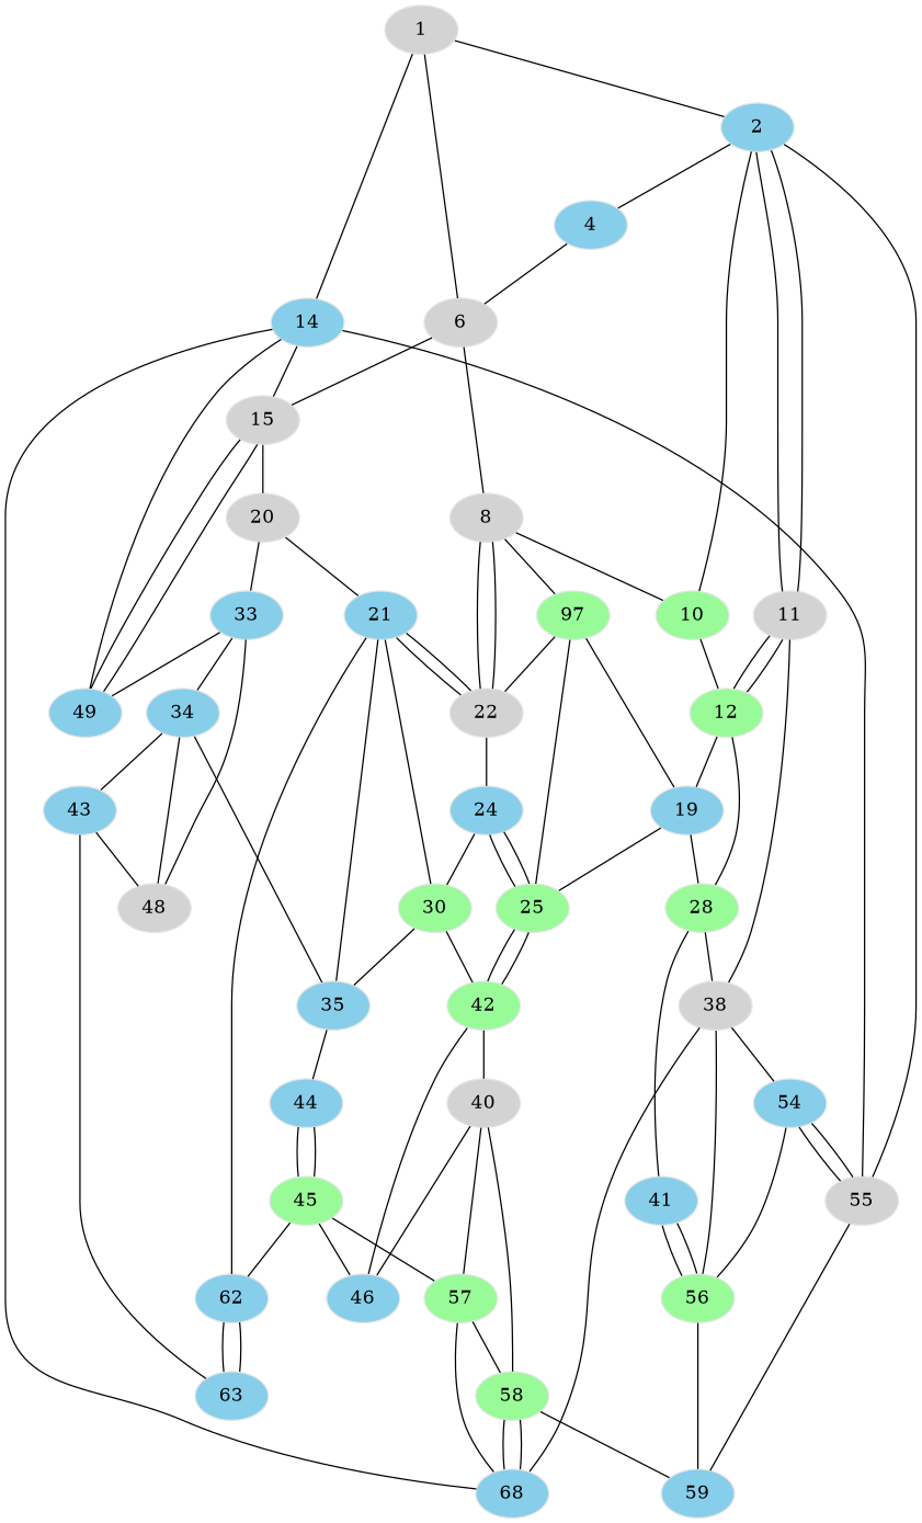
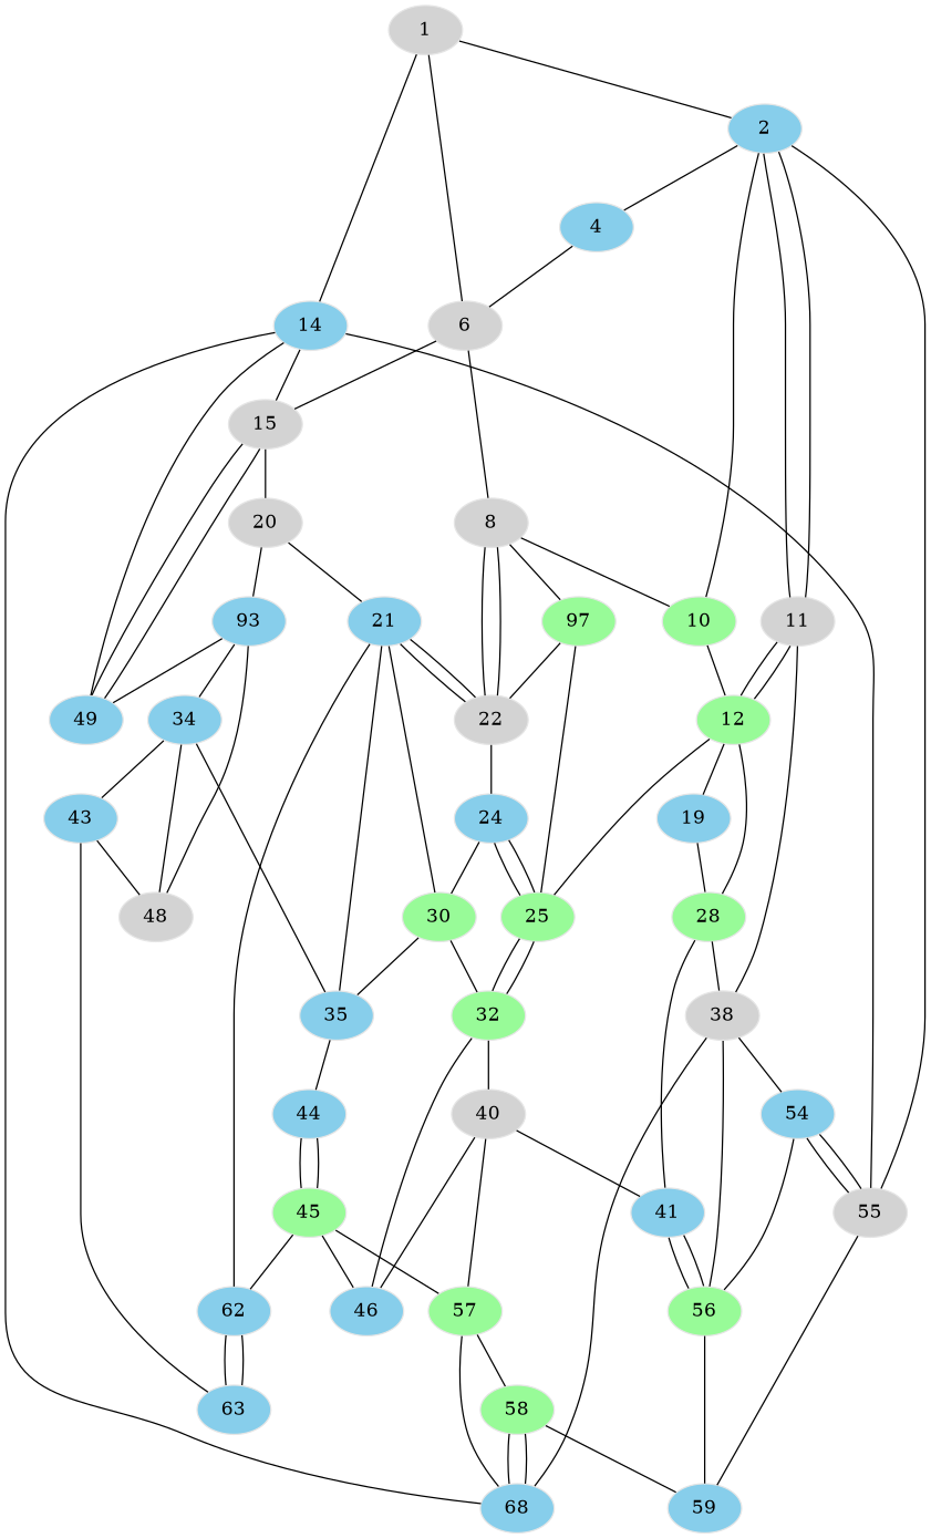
  graph {
    node [color=gray90 fillcolor=skyblue style=filled]
    1 [fillcolor=lightgrey super="+5"]
    2 [super="+3"]
    6 [fillcolor=lightgrey super="+7"]
    14 [super="+50"]
    4
    10 [fillcolor=palegreen]
    11 [fillcolor=lightgrey]
    55 [fillcolor=lightgrey super="+67"]
    8 [fillcolor=lightgrey super="+9"]
    15 [fillcolor=lightgrey super="+16"]
    49 [super="+51"]
    68 [super="+69"]
    12 [fillcolor=palegreen super="+13"]
    38 [fillcolor=lightgrey super="+53"]
    59
    n16 [fillcolor=palegreen label=97 super="+18"]
    22 [fillcolor=lightgrey super="+23"]
    20 [fillcolor=lightgrey]
    19 [super="+27"]
    25 [fillcolor=palegreen super="+26"]
    24
    28 [fillcolor=palegreen super="+37"]
    54
    56 [fillcolor=palegreen super="+60"]
    41
    21 [super="+29"]
-   33 [super="+47"]
-   32 [fillcolor=palegreen super="+39" label=42]
+   33 [super="+47" label=93]
+   32 [fillcolor=palegreen super="+39"]
    30 [fillcolor=palegreen super="+31"]
    35 [super="+36"]
    62 [super="+64"]
    34 [super="+42"]
    48 [fillcolor=lightgrey]
    44
    40 [fillcolor=lightgrey super="+52"]
    46
    57 [fillcolor=palegreen super="+66"]
    43 [super="+61"]
    63
    45 [fillcolor=palegreen super="+65"]
    58 [fillcolor=palegreen]
    1 -- 2
    1 -- 6
    1 -- 14 [weight=2]
    2 -- 4
    2 -- 10
    2 -- 11
    2 -- 11
    2 -- 55
    6 -- 8
    6 -- 15
    14 -- 55
    14 -- 15
    14 -- 49
    14 -- 68
    4 -- 6
    10 -- 12
    11 -- 12
    11 -- 12
    11 -- 38
    55 -- 59
    8 -- 10
    8 -- n16
    8 -- 22
    8 -- 22
    15 -- 49
    15 -- 49
    15 -- 20
    12 -- 19
    12 -- 28
    38 -- 68
    38 -- 54
    38 -- 56
    n16 -- 22
-   n16 -- 19
    n16 -- 25
    22 -- 24
    20 -- 21
    20 -- 33
-   19 -- 25
+   12 -- 25
    19 -- 28
    25 -- 32
    25 -- 32
    24 -- 25
    24 -- 25
    24 -- 30
    28 -- 38
    28 -- 41
    54 -- 55
    54 -- 55
    54 -- 56
    56 -- 59
    41 -- 56
    41 -- 56
    21 -- 22
    21 -- 22
    21 -- 30
    21 -- 35
    21 -- 62
    33 -- 49
    33 -- 34
    33 -- 48
    32 -- 40
    32 -- 46
    30 -- 32
    30 -- 35
    35 -- 44
    62 -- 63 [weight=2]
    62 -- 63
    34 -- 35
    34 -- 48
    34 -- 43
    44 -- 45
    44 -- 45
-   40 -- 58
+   40 -- 41
    40 -- 46
    40 -- 57
    57 -- 68
    57 -- 58
    43 -- 48
    43 -- 63
    45 -- 62
    45 -- 46
    45 -- 57
    58 -- 68
    58 -- 68
    58 -- 59
  }
